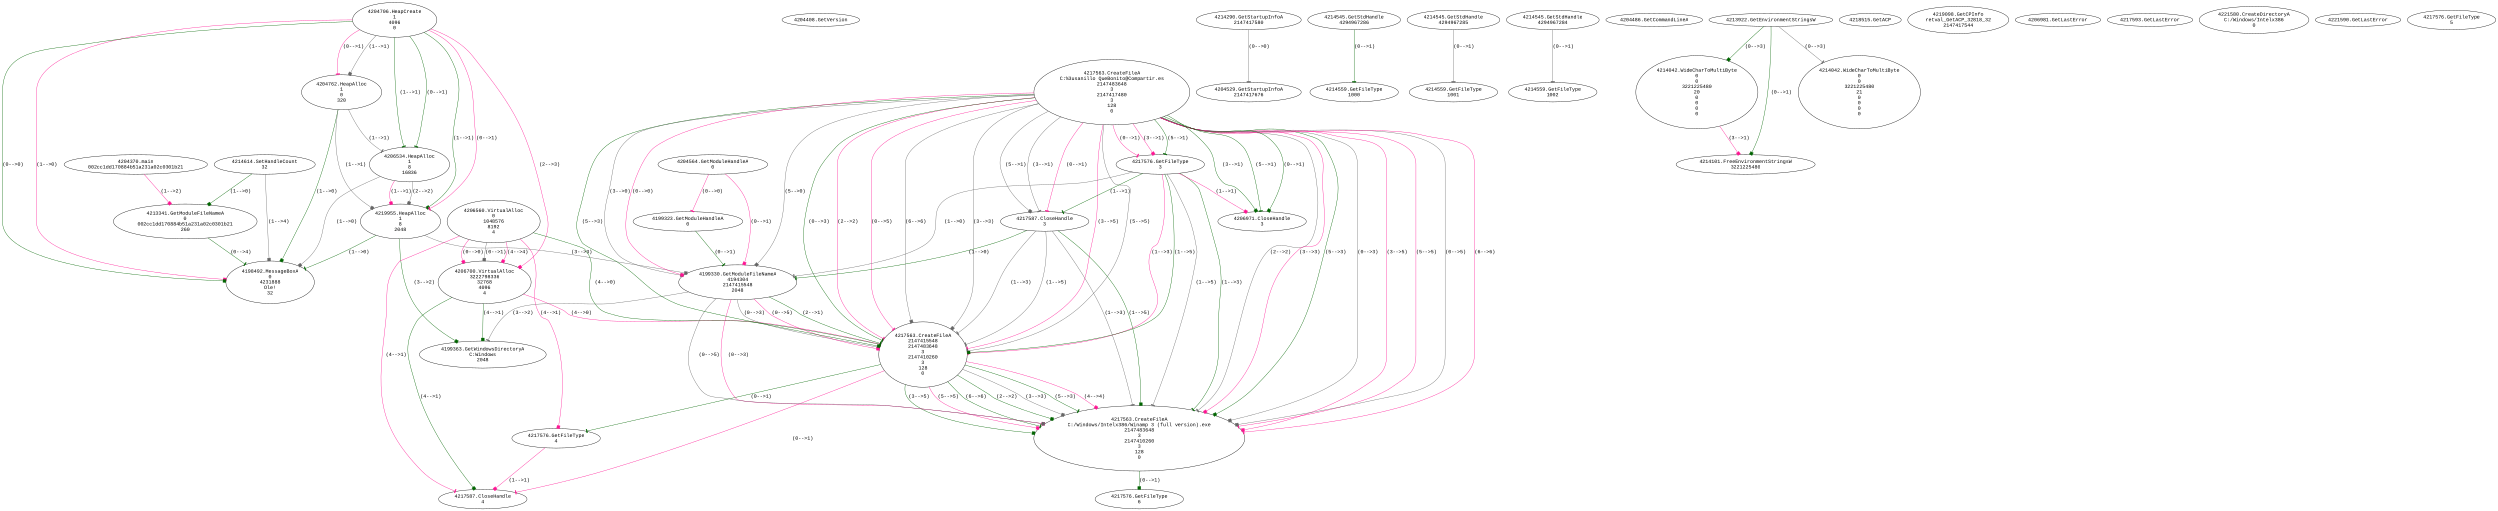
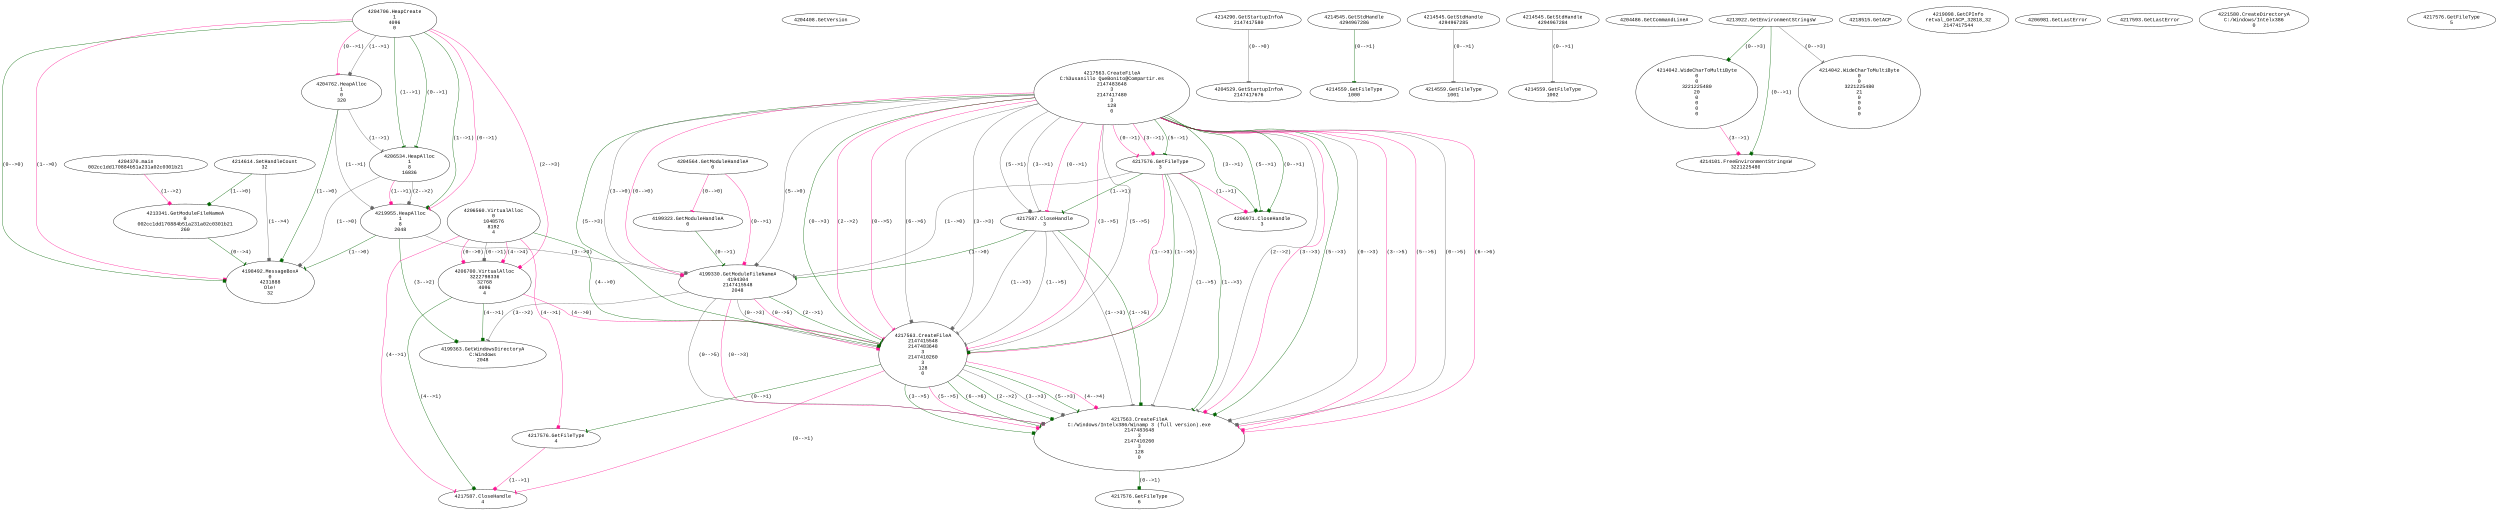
  digraph {
    fontname="Liberation Mono"
    node [fontname="Liberation Mono"]
    edge [arrowhead=box color=darkgreen fontname="Liberation Mono"]
    n1 [label="4204370.main\n002cc1dd170884b51a231a02c0301b21"]
    n2 [label="4213341.GetModuleFileNameA\n0\n002cc1dd170884b51a231a02c0301b21\n260"]
    n3 [label="4198492.MessageBoxA\n0\n4231888\nOle!\n32"]
    n4 [label="4204408.GetVersion\n"]
    n5 [label="4204706.HeapCreate\n1\n4096\n0"]
    n6 [label="4204762.HeapAlloc\n1\n0\n320"]
    n7 [label="4206534.HeapAlloc\n1\n8\n16836"]
    n8 [label="4206700.VirtualAlloc\n3222798336\n32768\n4096\n4"]
    n9 [label="4219955.HeapAlloc\n1\n8\n2048"]
    n10 [label="4217563.CreateFileA\n2147415548\n2147483648\n3\n2147410260\n3\n128\n0"]
    n11 [label="4217587.CloseHandle\n4"]
    n12 [label="4199363.GetWindowsDirectoryA\nC:\Windows\n2048"]
    n13 [label="4199330.GetModuleFileNameA\n4194304\n2147415548\n2048"]
    n14 [label="4206560.VirtualAlloc\n0\n1048576\n8192\n4"]
    n15 [label="4217576.GetFileType\n4"]
    n16 [label="4217563.CreateFileA\nC:/Windows/Intelx386/Winamp 3 (full version).exe\n2147483648\n3\n2147410260\n3\n128\n0"]
    n17 [label="4214290.GetStartupInfoA\n2147417580"]
    n18 [label="4204529.GetStartupInfoA\n2147417676"]
    n19 [label="4214545.GetStdHandle\n4294967286"]
    n20 [label="4214559.GetFileType\n1000"]
    n21 [label="4214545.GetStdHandle\n4294967285"]
    n22 [label="4214559.GetFileType\n1001"]
    n23 [label="4214545.GetStdHandle\n4294967284"]
    n24 [label="4214559.GetFileType\n1002"]
    n25 [label="4214614.SetHandleCount\n32"]
    n26 [label="4204486.GetCommandLineA\n"]
    n27 [label="4213922.GetEnvironmentStringsW\n"]
    n28 [label="4214042.WideCharToMultiByte\n0\n0\n3221225480\n20\n0\n0\n0\n0"]
    n29 [label="4214101.FreeEnvironmentStringsW\n3221225480"]
    n30 [label="4214042.WideCharToMultiByte\n0\n0\n3221225480\n21\n0\n0\n0\n0"]
    n31 [label="4218515.GetACP\n"]
    n32 [label="4219098.GetCPInfo\nretval_GetACP_32818_32\n2147417544"]
    n33 [label="4204564.GetModuleHandleA\n0"]
    n34 [label="4199323.GetModuleHandleA\n0"]
    n35 [label="4217563.CreateFileA\nC:\Gusanillo QueBonito@Compartir.es\n2147483648\n3\n2147417480\n3\n128\n0"]
    n36 [label="4217576.GetFileType\n3"]
    n37 [label="4206971.CloseHandle\n3"]
    n38 [label="4217587.CloseHandle\n3"]
    n39 [label="4217576.GetFileType\n6"]
    n40 [label="4206981.GetLastError\n"]
    n41 [label="4217593.GetLastError\n"]
    n42 [label="4221580.CreateDirectoryA\nC:/Windows/Intelx386\n0"]
-   n43 [label="4221590.GetLastError\n"]
    n44 [label="4217576.GetFileType\n5"]
    n1 -> n2 [color=deeppink label="(1-->2)"]
    n2 -> n3 [arrowhead=tee label="(0-->4)"]
    n5 -> n3 [color=deeppink label="(1-->0)"]
    n5 -> n3 [label="(0-->0)"]
    n5 -> n6 [color=gray40 label="(1-->1)"]
    n5 -> n6 [arrowhead=tee color=deeppink label="(0-->1)"]
    n5 -> n7 [arrowhead=tee label="(1-->1)"]
    n5 -> n7 [arrowhead=tee label="(0-->1)"]
    n5 -> n8 [color=deeppink label="(2-->3)"]
    n5 -> n9 [label="(1-->1)"]
    n5 -> n9 [arrowhead=tee color=deeppink label="(0-->1)"]
    n6 -> n3 [label="(1-->0)"]
    n6 -> n7 [arrowhead=tee color=gray40 label="(1-->1)"]
    n6 -> n9 [color=gray40 label="(1-->1)"]
    n7 -> n3 [color=gray40 label="(1-->0)"]
    n7 -> n9 [color=deeppink label="(1-->1)"]
    n7 -> n9 [color=gray40 label="(2-->2)"]
    n8 -> n10 [arrowhead=tee color=deeppink label="(4-->0)"]
    n8 -> n11 [label="(4-->1)"]
    n8 -> n12 [label="(4-->1)"]
    n9 -> n3 [arrowhead=tee label="(1-->0)"]
    n9 -> n12 [label="(3-->2)"]
    n9 -> n13 [color=gray40 label="(3-->3)"]
    n10 -> n11 [arrowhead=tee color=deeppink label="(0-->1)"]
    n10 -> n15 [arrowhead=tee label="(0-->1)"]
    n10 -> n16 [label="(2-->2)"]
    n10 -> n16 [color=gray40 label="(3-->3)"]
    n10 -> n16 [arrowhead=tee label="(5-->3)"]
    n10 -> n16 [color=deeppink label="(4-->4)"]
    n10 -> n16 [label="(3-->5)"]
    n10 -> n16 [color=deeppink label="(5-->5)"]
    n10 -> n16 [arrowhead=tee label="(6-->6)"]
    n13 -> n10 [arrowhead=tee label="(2-->1)"]
    n13 -> n10 [color=gray40 label="(0-->3)"]
    n13 -> n10 [color=deeppink label="(0-->5)"]
    n13 -> n12 [arrowhead=tee color=gray40 label="(3-->2)"]
    n13 -> n16 [color=deeppink label="(0-->3)"]
    n13 -> n16 [color=gray40 label="(0-->5)"]
    n14 -> n8 [color=gray40 label="(0-->1)"]
    n14 -> n8 [color=deeppink label="(4-->4)"]
    n14 -> n8 [color=deeppink label="(0-->0)"]
    n14 -> n10 [arrowhead=tee label="(4-->0)"]
    n14 -> n11 [arrowhead=tee color=deeppink label="(4-->1)"]
    n14 -> n15 [color=deeppink label="(4-->1)"]
    n15 -> n11 [color=deeppink label="(1-->1)"]
    n16 -> n39 [label="(0-->1)"]
    n17 -> n18 [arrowhead=tee color=gray40 label="(0-->0)"]
    n19 -> n20 [arrowhead=tee label="(0-->1)"]
    n21 -> n22 [arrowhead=tee color=gray40 label="(0-->1)"]
    n23 -> n24 [arrowhead=tee color=gray40 label="(0-->1)"]
    n25 -> n2 [label="(1-->0)"]
    n25 -> n3 [color=gray40 label="(1-->4)"]
    n27 -> n28 [label="(0-->3)"]
    n27 -> n29 [label="(0-->1)"]
    n27 -> n30 [arrowhead=tee color=gray40 label="(0-->3)"]
    n28 -> n29 [color=deeppink label="(3-->1)"]
    n33 -> n13 [color=deeppink label="(0-->1)"]
    n33 -> n34 [arrowhead=tee color=deeppink label="(0-->0)"]
    n34 -> n13 [arrowhead=tee label="(0-->1)"]
    n35 -> n10 [arrowhead=tee color=deeppink label="(2-->2)"]
    n35 -> n10 [color=gray40 label="(3-->3)"]
    n35 -> n10 [label="(5-->3)"]
    n35 -> n10 [arrowhead=tee label="(0-->3)"]
    n35 -> n10 [arrowhead=tee color=deeppink label="(3-->5)"]
    n35 -> n10 [arrowhead=tee color=gray40 label="(5-->5)"]
    n35 -> n10 [arrowhead=tee color=deeppink label="(0-->5)"]
    n35 -> n10 [color=gray40 label="(6-->6)"]
    n35 -> n13 [color=gray40 label="(3-->0)"]
    n35 -> n13 [color=gray40 label="(5-->0)"]
    n35 -> n13 [color=deeppink label="(0-->0)"]
    n35 -> n16 [arrowhead=tee color=gray40 label="(2-->2)"]
    n35 -> n16 [color=deeppink label="(3-->3)"]
    n35 -> n16 [label="(5-->3)"]
    n35 -> n16 [color=gray40 label="(0-->3)"]
    n35 -> n16 [color=deeppink label="(3-->5)"]
    n35 -> n16 [arrowhead=tee color=deeppink label="(5-->5)"]
    n35 -> n16 [color=gray40 label="(0-->5)"]
    n35 -> n16 [arrowhead=tee color=deeppink label="(6-->6)"]
    n35 -> n36 [color=deeppink label="(3-->1)"]
    n35 -> n36 [arrowhead=tee label="(5-->1)"]
    n35 -> n36 [arrowhead=tee color=deeppink label="(0-->1)"]
    n35 -> n37 [label="(3-->1)"]
    n35 -> n37 [arrowhead=tee label="(5-->1)"]
    n35 -> n37 [label="(0-->1)"]
    n35 -> n38 [arrowhead=tee color=gray40 label="(3-->1)"]
    n35 -> n38 [color=gray40 label="(5-->1)"]
    n35 -> n38 [arrowhead=tee color=deeppink label="(0-->1)"]
    n36 -> n10 [arrowhead=tee color=deeppink label="(1-->3)"]
    n36 -> n10 [label="(1-->5)"]
    n36 -> n13 [arrowhead=tee color=gray40 label="(1-->0)"]
    n36 -> n16 [arrowhead=tee label="(1-->3)"]
    n36 -> n16 [arrowhead=tee color=gray40 label="(1-->5)"]
    n36 -> n37 [color=deeppink label="(1-->1)"]
    n36 -> n38 [arrowhead=tee label="(1-->1)"]
    n38 -> n10 [arrowhead=tee color=gray40 label="(1-->3)"]
    n38 -> n10 [arrowhead=tee color=gray40 label="(1-->5)"]
    n38 -> n13 [arrowhead=tee label="(1-->0)"]
    n38 -> n16 [arrowhead=tee color=gray40 label="(1-->3)"]
    n38 -> n16 [label="(1-->5)"]
  }
